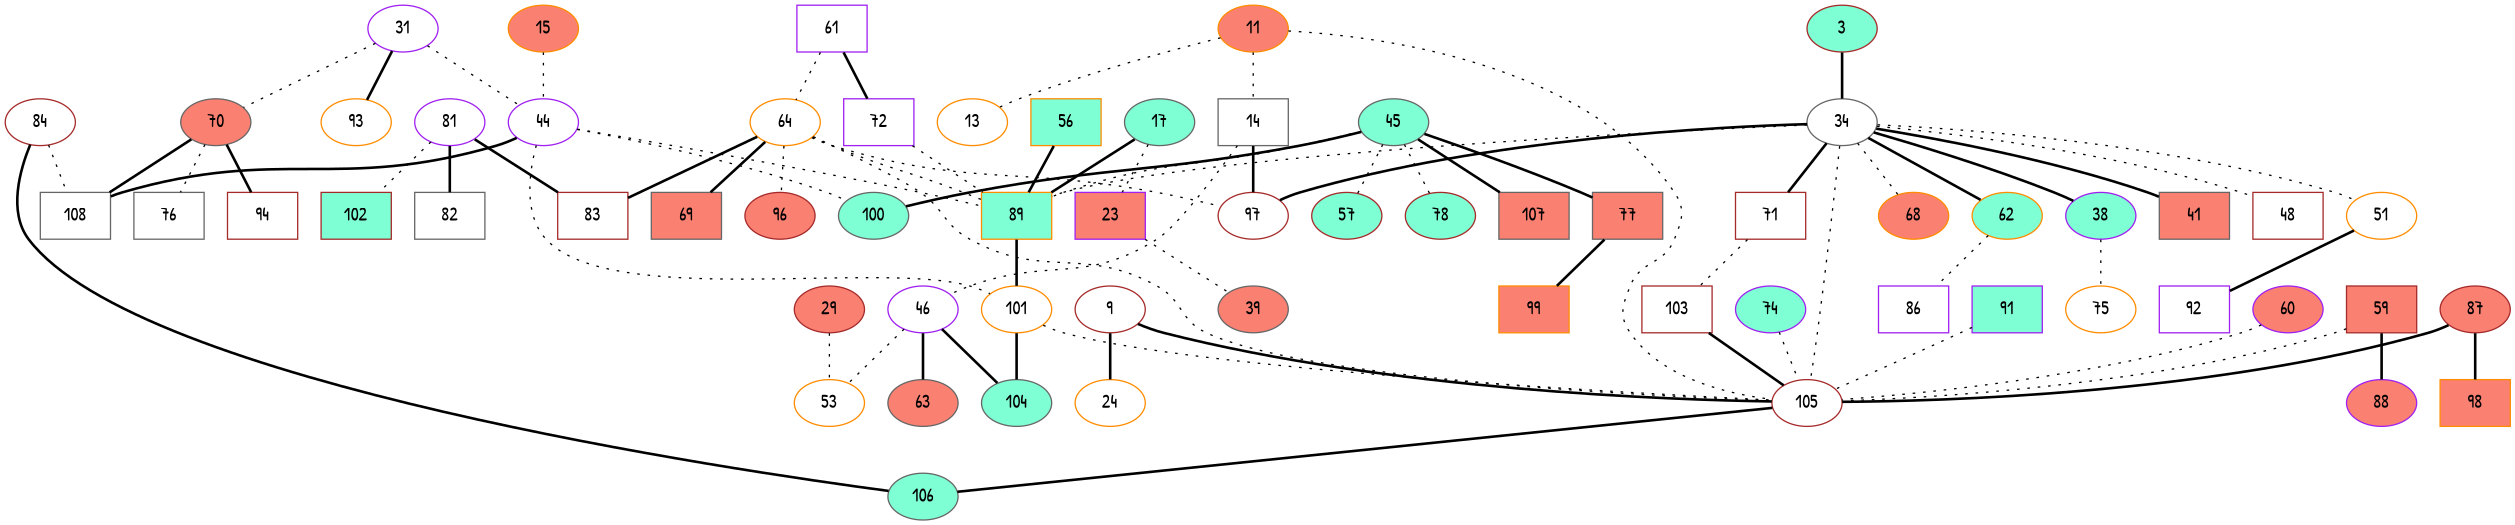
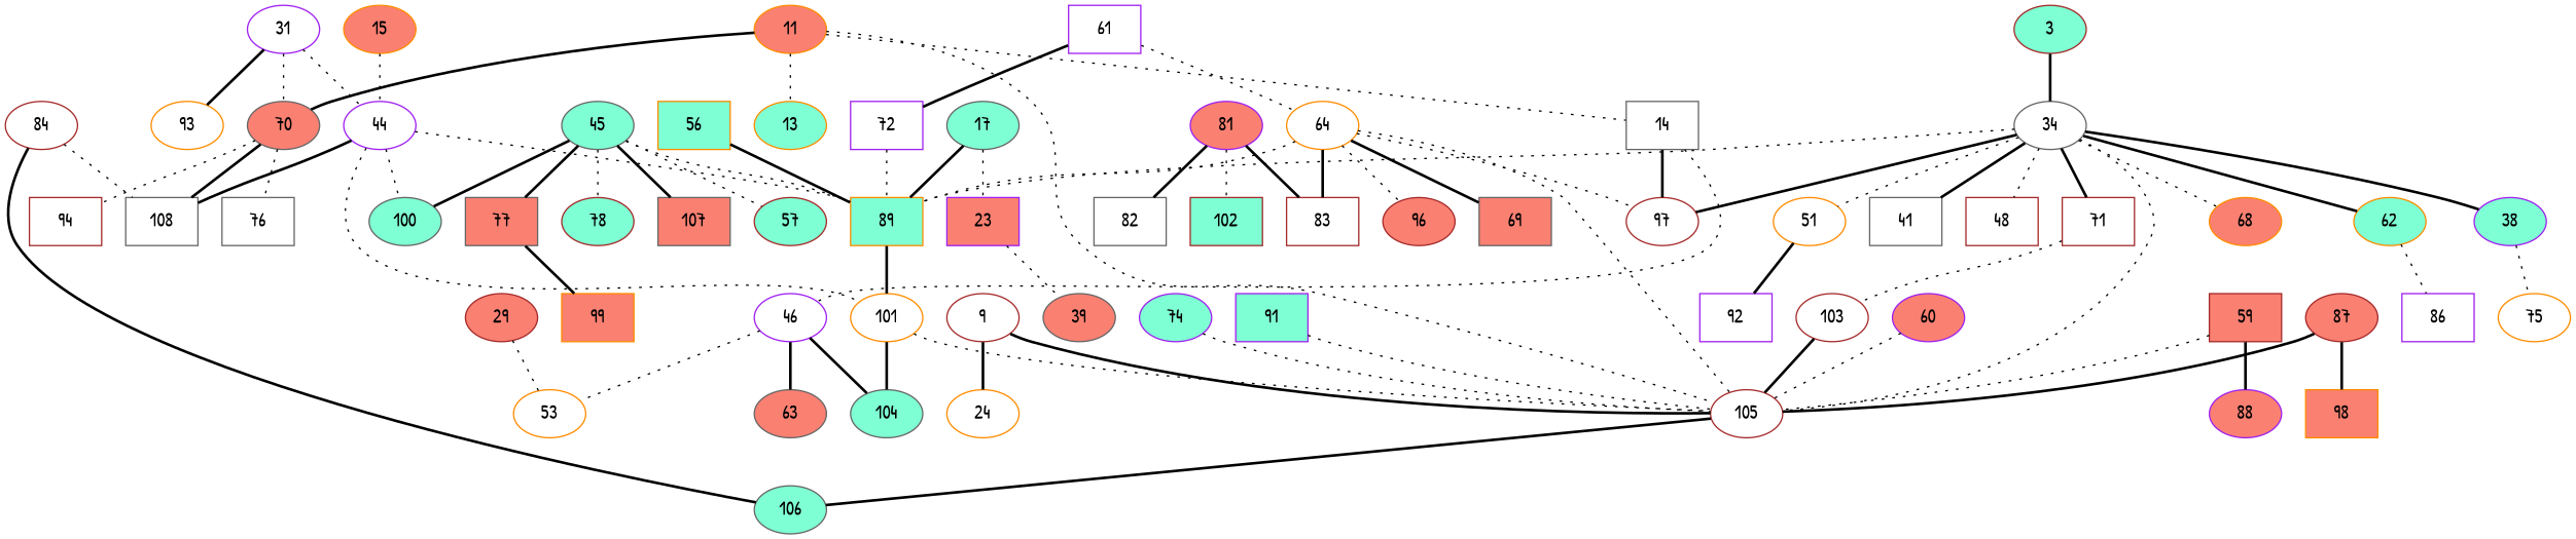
  graph {
    fontname="Patrick Hand"
    node [color=gray40 fillcolor=white fontname="Patrick Hand" shape=ellipse style=filled]
    edge [fontname="Patrick Hand" style=dotted]
    34 [super="+25"]
    105 [color=brown super="+50+80+37"]
    97 [color=brown super="+67+65+47"]
    89 [color=darkorange fillcolor=aquamarine shape=box super="+22+85+7"]
    38 [color=purple fillcolor=aquamarine]
-   41 [fillcolor=salmon shape=box]
+   41 [shape=box]
    48 [color=brown shape=box]
    51 [color=darkorange]
    62 [color=darkorange fillcolor=aquamarine]
    68 [color=darkorange fillcolor=salmon]
    71 [color=brown shape=box]
    3 [color=brown fillcolor=aquamarine]
    9 [color=brown]
    24 [color=darkorange]
    106 [fillcolor=aquamarine]
    11 [color=darkorange fillcolor=salmon]
-   13 [color=darkorange]
+   13 [color=darkorange fillcolor=aquamarine]
    14 [shape=box]
    70 [fillcolor=salmon super="+43"]
    46 [color=purple super="+35"]
    108 [shape=box super="+95+30+79"]
    76 [shape=box]
    94 [color=brown shape=box]
    53 [color=darkorange]
    63 [fillcolor=salmon]
    104 [fillcolor=aquamarine super="+55"]
    44 [color=purple super="+12"]
    101 [color=darkorange super="+20+73"]
    100 [fillcolor=aquamarine super="+90"]
    15 [color=darkorange fillcolor=salmon]
    17 [fillcolor=aquamarine]
    23 [color=purple fillcolor=salmon shape=box]
    39 [fillcolor=salmon]
    29 [color=brown fillcolor=salmon]
    31 [color=purple super="+26"]
    93 [color=darkorange]
    75 [color=darkorange]
    92 [color=purple shape=box]
    86 [color=purple shape=box]
-   103 [color=brown shape=box]
+   103 [color=brown]
    45 [fillcolor=aquamarine super="+27"]
    57 [color=brown fillcolor=aquamarine]
    77 [fillcolor=salmon shape=box]
    78 [color=brown fillcolor=aquamarine]
    107 [fillcolor=salmon shape=box]
    99 [color=darkorange fillcolor=salmon shape=box]
    56 [color=darkorange fillcolor=aquamarine shape=box]
-   81 [color=purple]
+   81 [color=purple fillcolor=salmon]
    83 [color=brown shape=box super="+54"]
    102 [color=brown fillcolor=aquamarine shape=box]
    82 [shape=box]
    59 [color=brown fillcolor=salmon shape=box]
    88 [color=purple fillcolor=salmon]
    60 [color=purple fillcolor=salmon]
    64 [color=darkorange super="+33+32+58"]
    69 [fillcolor=salmon shape=box]
    96 [color=brown fillcolor=salmon]
    61 [color=purple shape=box]
    72 [color=purple shape=box]
    74 [color=purple fillcolor=aquamarine]
    84 [color=brown]
    87 [color=brown fillcolor=salmon]
    98 [color=darkorange fillcolor=salmon shape=box]
    91 [color=purple fillcolor=aquamarine shape=box]
    34 -- 105 [weight=3]
    34 -- 97 [style=bold]
    34 -- 89 [weight=3]
    34 -- 38 [style=bold]
    34 -- 41 [style=bold]
    34 -- 48
    34 -- 51
    34 -- 62 [style=bold]
    34 -- 68
    34 -- 71 [style=bold]
    105 -- 106 [style=bold]
    89 -- 101 [style=bold weight=3]
    38 -- 75
    51 -- 92 [style=bold]
    62 -- 86
    71 -- 103
    3 -- 34 [style=bold]
    9 -- 105 [style=bold]
    9 -- 24 [style=bold]
    11 -- 105
    11 -- 13
    11 -- 14
+   11 -- 70 [style=bold weight=2]
    14 -- 97 [style=bold]
    14 -- 46
    70 -- 108 [style=bold]
    70 -- 76
-   70 -- 94 [style=bold]
+   70 -- 94
    46 -- 53
    46 -- 63 [style=bold]
    46 -- 104 [style=bold weight=2]
    44 -- 89
    44 -- 108 [style=bold]
    44 -- 101
    44 -- 100 [weight=2]
    101 -- 105
    101 -- 104 [style=bold weight=2]
    15 -- 44
    17 -- 89 [style=bold]
    17 -- 23
    23 -- 39
    29 -- 53
    31 -- 70
    31 -- 44 [weight=2]
    31 -- 93 [style=bold]
    103 -- 105 [style=bold]
    45 -- 89
    45 -- 100 [style=bold]
    45 -- 57
    45 -- 77 [style=bold]
    45 -- 78
    45 -- 107 [style=bold]
    77 -- 99 [style=bold]
    56 -- 89 [style=bold]
    81 -- 83 [style=bold]
    81 -- 102
    81 -- 82 [style=bold]
    59 -- 105
    59 -- 88 [style=bold]
    60 -- 105
    64 -- 105
    64 -- 97
    64 -- 89 [weight=3]
    64 -- 83 [style=bold]
    64 -- 69 [style=bold]
    64 -- 96
    61 -- 64
    61 -- 72 [style=bold]
    72 -- 89
    74 -- 105
    84 -- 106 [style=bold]
    84 -- 108
    87 -- 105 [style=bold]
    87 -- 98 [style=bold]
    91 -- 105
  }
